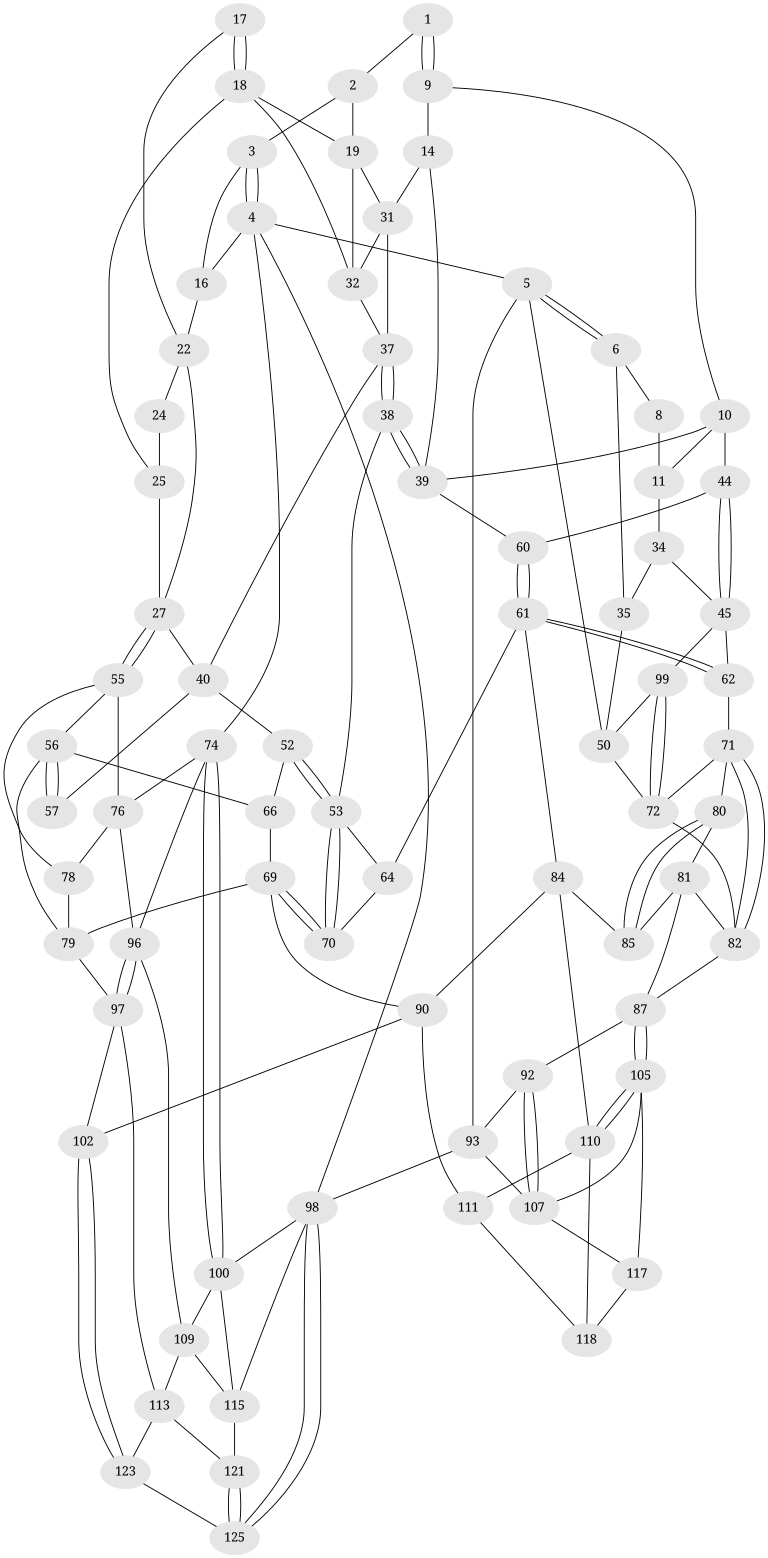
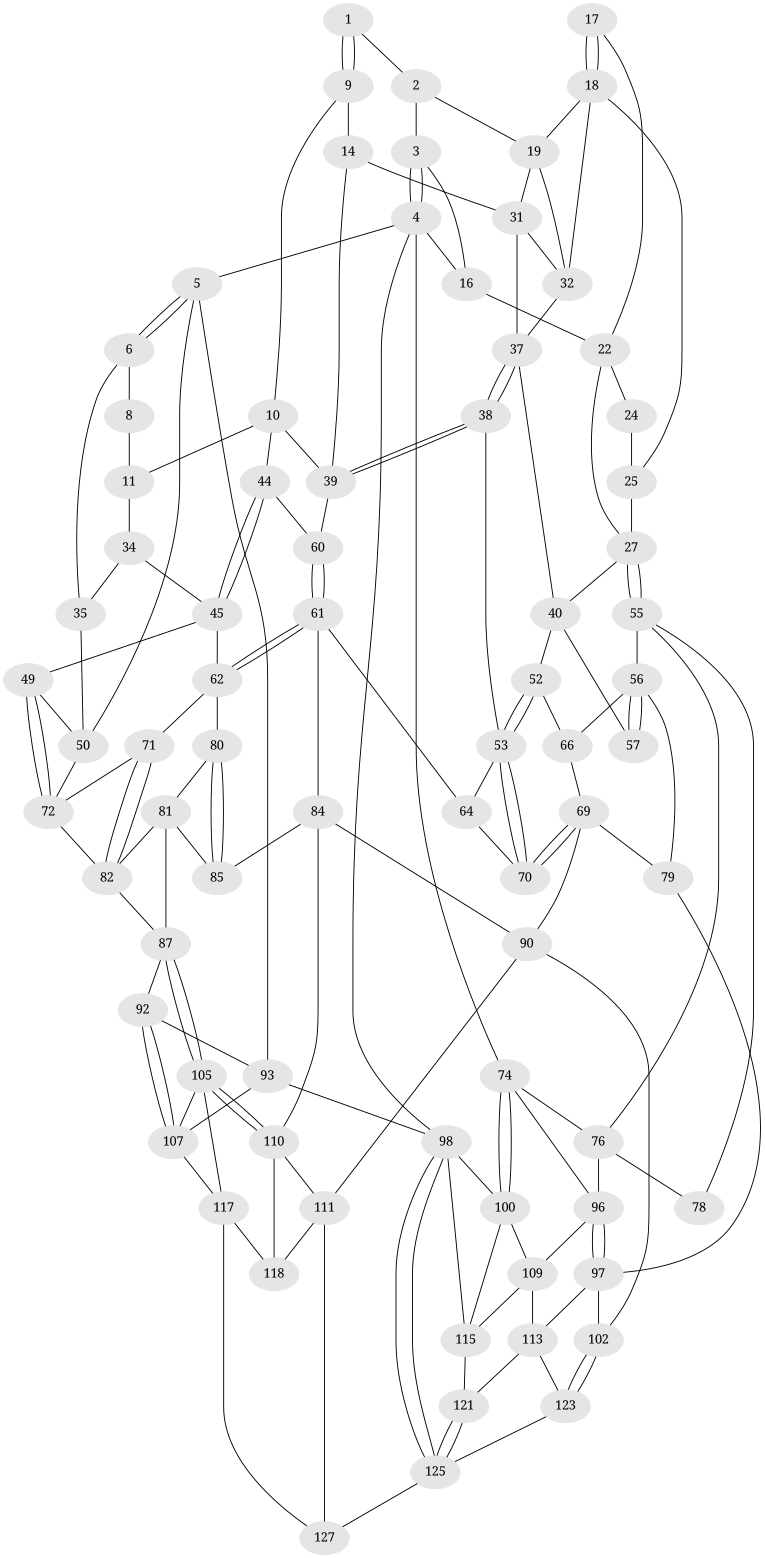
  graph {
    fontname="Noto Serif"
    node [color=gray90 fontname="Noto Serif" style=filled]
    edge [fontname="Noto Serif"]
    2 [super="+13"]
    1
    9
    3
    19 [super="+30"]
    14 [super="+15"]
    10 [super="+43"]
    4 [super="+21"]
    16 [super="+20"]
    39 [super="+46"]
    31 [super="+36"]
    32 [super="+33"]
    5 [super="+59"]
    74 [super="+75"]
    98 [super="+99"]
    22 [super="+23"]
    6 [super="+7"]
    50 [super="+58"]
    93 [super="+119"]
    76 [super="+95"]
    96 [super="+104"]
    100 [super="+108"]
    115 [super="+116"]
    125 [super="+126"]
    8
    35 [super="+47"]
    72 [super="+73"]
    107 [super="+120"]
    11 [super="+12"]
    34 [super="+42"]
    44
    60
    45 [super="+48"]
    37 [super="+41"]
    17
    18 [super="+26"]
    24
    27 [super="+28"]
    25 [super="+29"]
    40 [super="+51"]
    55 [super="+77"]
    52
    57
    56 [super="+67"]
    78
    38
-   49 [label=99]
+   49
    62 [super="+63"]
    53 [super="+54"]
    64
    70
    61 [super="+65"]
    66 [super="+68"]
    71
    80
    82 [super="+83"]
    69 [super="+89"]
    79 [super="+94"]
    97 [super="+101"]
    84 [super="+91"]
    90 [super="+103"]
    85
    110 [super="+112"]
    81 [super="+86"]
    102
    111 [super="+124"]
    87 [super="+88"]
    109 [super="+114"]
    113 [super="+122"]
    92
    105 [super="+106"]
    118
    117 [super="+128"]
    123
+   127
    121
    2 -- 3
    2 -- 19
    1 -- 2
    1 -- 9
    1 -- 9
    9 -- 14
    9 -- 10
    3 -- 4
    3 -- 4
    3 -- 16
    19 -- 31
    19 -- 32
    14 -- 39
    14 -- 31
    10 -- 39
    10 -- 11
    10 -- 44
    4 -- 16
    4 -- 5
    4 -- 74
    4 -- 98
    16 -- 22
    39 -- 60
    31 -- 32
    31 -- 37
    32 -- 37
    5 -- 6
    5 -- 6
    5 -- 50
    5 -- 93 [weight=2]
    74 -- 76
    74 -- 96
    74 -- 100
    74 -- 100
    98 -- 100
    98 -- 115
    98 -- 125
    98 -- 125
    22 -- 24
    22 -- 27
    6 -- 8
    6 -- 35 [weight=2]
    50 -- 72
    93 -- 98
    93 -- 107
    76 -- 96
    76 -- 78
    96 -- 97
    96 -- 97
    96 -- 109
    100 -- 115
    100 -- 109
    115 -- 121
+   125 -- 127
    8 -- 11
    35 -- 50
    72 -- 82
    107 -- 117
    11 -- 34 [weight=2]
    34 -- 35
    34 -- 45
    44 -- 60
    44 -- 45
    44 -- 45
    60 -- 61
    60 -- 61
    45 -- 49
    45 -- 62
    37 -- 40
    37 -- 38
    37 -- 38
    17 -- 22
    17 -- 18
    17 -- 18
    18 -- 19
    18 -- 32
    18 -- 25
    24 -- 25 [weight=2]
    27 -- 40
    27 -- 55
    27 -- 55
    25 -- 27
    40 -- 52
    40 -- 57
    55 -- 76
    55 -- 56
    55 -- 78
    52 -- 53
    52 -- 53
    52 -- 66
    56 -- 57
    56 -- 57
    56 -- 66
    56 -- 79
-   78 -- 79
    38 -- 39
    38 -- 39
    38 -- 53
    49 -- 50
    49 -- 72
    49 -- 72
    62 -- 71
-   71 -- 80
+   62 -- 80
    53 -- 64
    53 -- 70
    53 -- 70
    64 -- 70
    61 -- 62
    61 -- 62
    61 -- 64
    61 -- 84
    66 -- 69
    71 -- 72
    71 -- 82
    71 -- 82
    80 -- 85
    80 -- 85
    80 -- 81
    82 -- 87
    69 -- 70
    69 -- 70
    69 -- 79
    69 -- 90
    79 -- 97
    97 -- 102
    97 -- 113
    84 -- 90
    84 -- 85
    84 -- 110
    90 -- 102
    90 -- 111
    110 -- 111
    110 -- 118
    81 -- 82
    81 -- 85
    81 -- 87
    102 -- 123
    102 -- 123
    111 -- 118
+   111 -- 127
    87 -- 92
    87 -- 105
    87 -- 105
    109 -- 115
    109 -- 113
    113 -- 123
    113 -- 121
    92 -- 93
    92 -- 107
    92 -- 107
    105 -- 107
    105 -- 110
    105 -- 110
    105 -- 117
    117 -- 118
+   117 -- 127
    123 -- 125
    121 -- 125
    121 -- 125
  }
